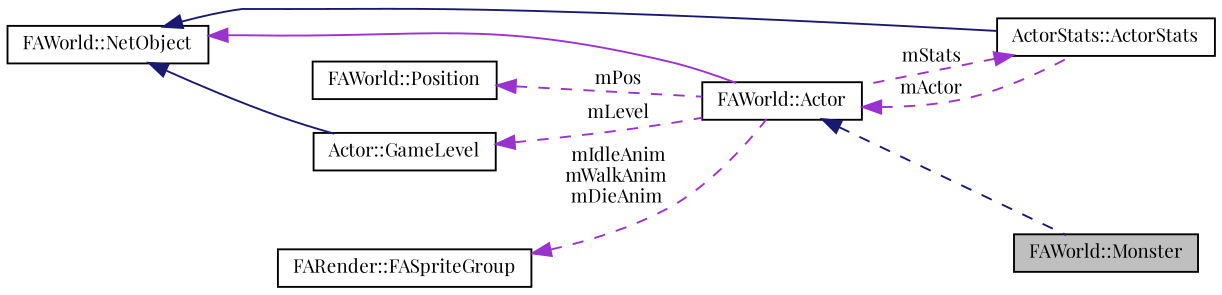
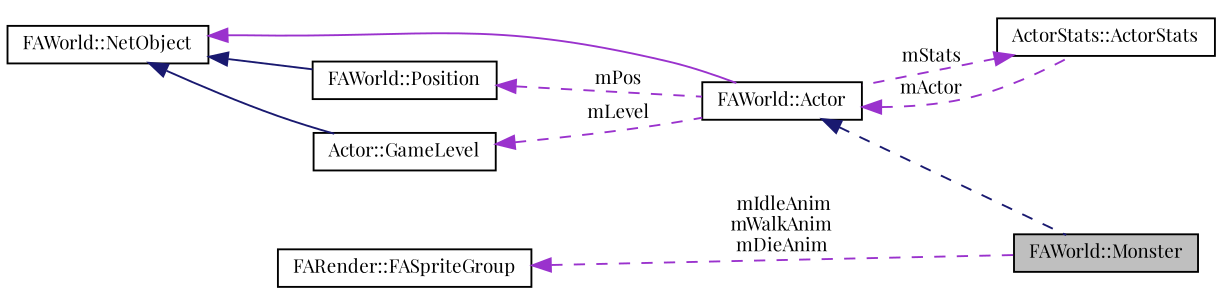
  digraph {
    fontname="Playfair Display"
    rankdir=LR
    node [color=black fillcolor=white fontname="Playfair Display" fontsize=10 shape=record style=filled]
    edge [color=darkorchid3 dir=back fontname="Playfair Display" fontsize=10 labelfontname=Helvetica labelfontsize=10 style=dashed]
    n1 [fillcolor=grey75 fontcolor=black height=0.2 label="FAWorld::Monster" width=0.4]
    n2 [height=0.2 label="FAWorld::Actor" width=0.4]
    n3 [height=0.2 label="ActorStats::ActorStats" width=0.4]
    n4 [height=0.2 label="FAWorld::NetObject" width=0.4]
    n5 [height=0.2 label="FAWorld::Position" width=0.4]
    n6 [height=0.2 label="Actor::GameLevel" width=0.4]
    n7 [height=0.2 label="FARender::FASpriteGroup" width=0.4]
    n2 -> n1 [color=midnightblue]
    n2 -> n3 [label=" mActor"]
    n3 -> n2 [label=" mStats"]
    n4 -> n2 [style=solid]
-   n4 -> n3 [color=midnightblue style=solid]
+   n4 -> n5 [color=midnightblue style=solid]
    n4 -> n6 [color=midnightblue style=solid]
    n5 -> n2 [label=" mPos"]
    n6 -> n2 [label=" mLevel"]
-   n7 -> n2 [label=" mIdleAnim\nmWalkAnim\nmDieAnim"]
+   n7 -> n1 [label=" mIdleAnim\nmWalkAnim\nmDieAnim"]
  }
